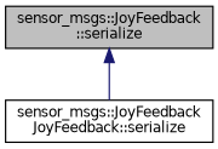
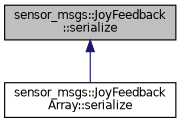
  digraph {
    rankdir=TB
    node [color=black fontname=Helvetica fontsize=10 shape=record style=filled]
    n1 [fillcolor=grey75 fontcolor=black height=0.2 label="sensor_msgs::JoyFeedback\l::serialize" width=0.4]
-   n2 [fillcolor=white height=0.2 label="sensor_msgs::JoyFeedback\lJoyFeedback::serialize" width=0.4]
+   n2 [fillcolor=white height=0.2 label="sensor_msgs::JoyFeedback\lArray::serialize" width=0.4]
    n1 -> n2 [color=midnightblue dir=back fontname=Helvetica fontsize=10 labelfontname=Helvetica labelfontsize=10 style=solid]
  }
